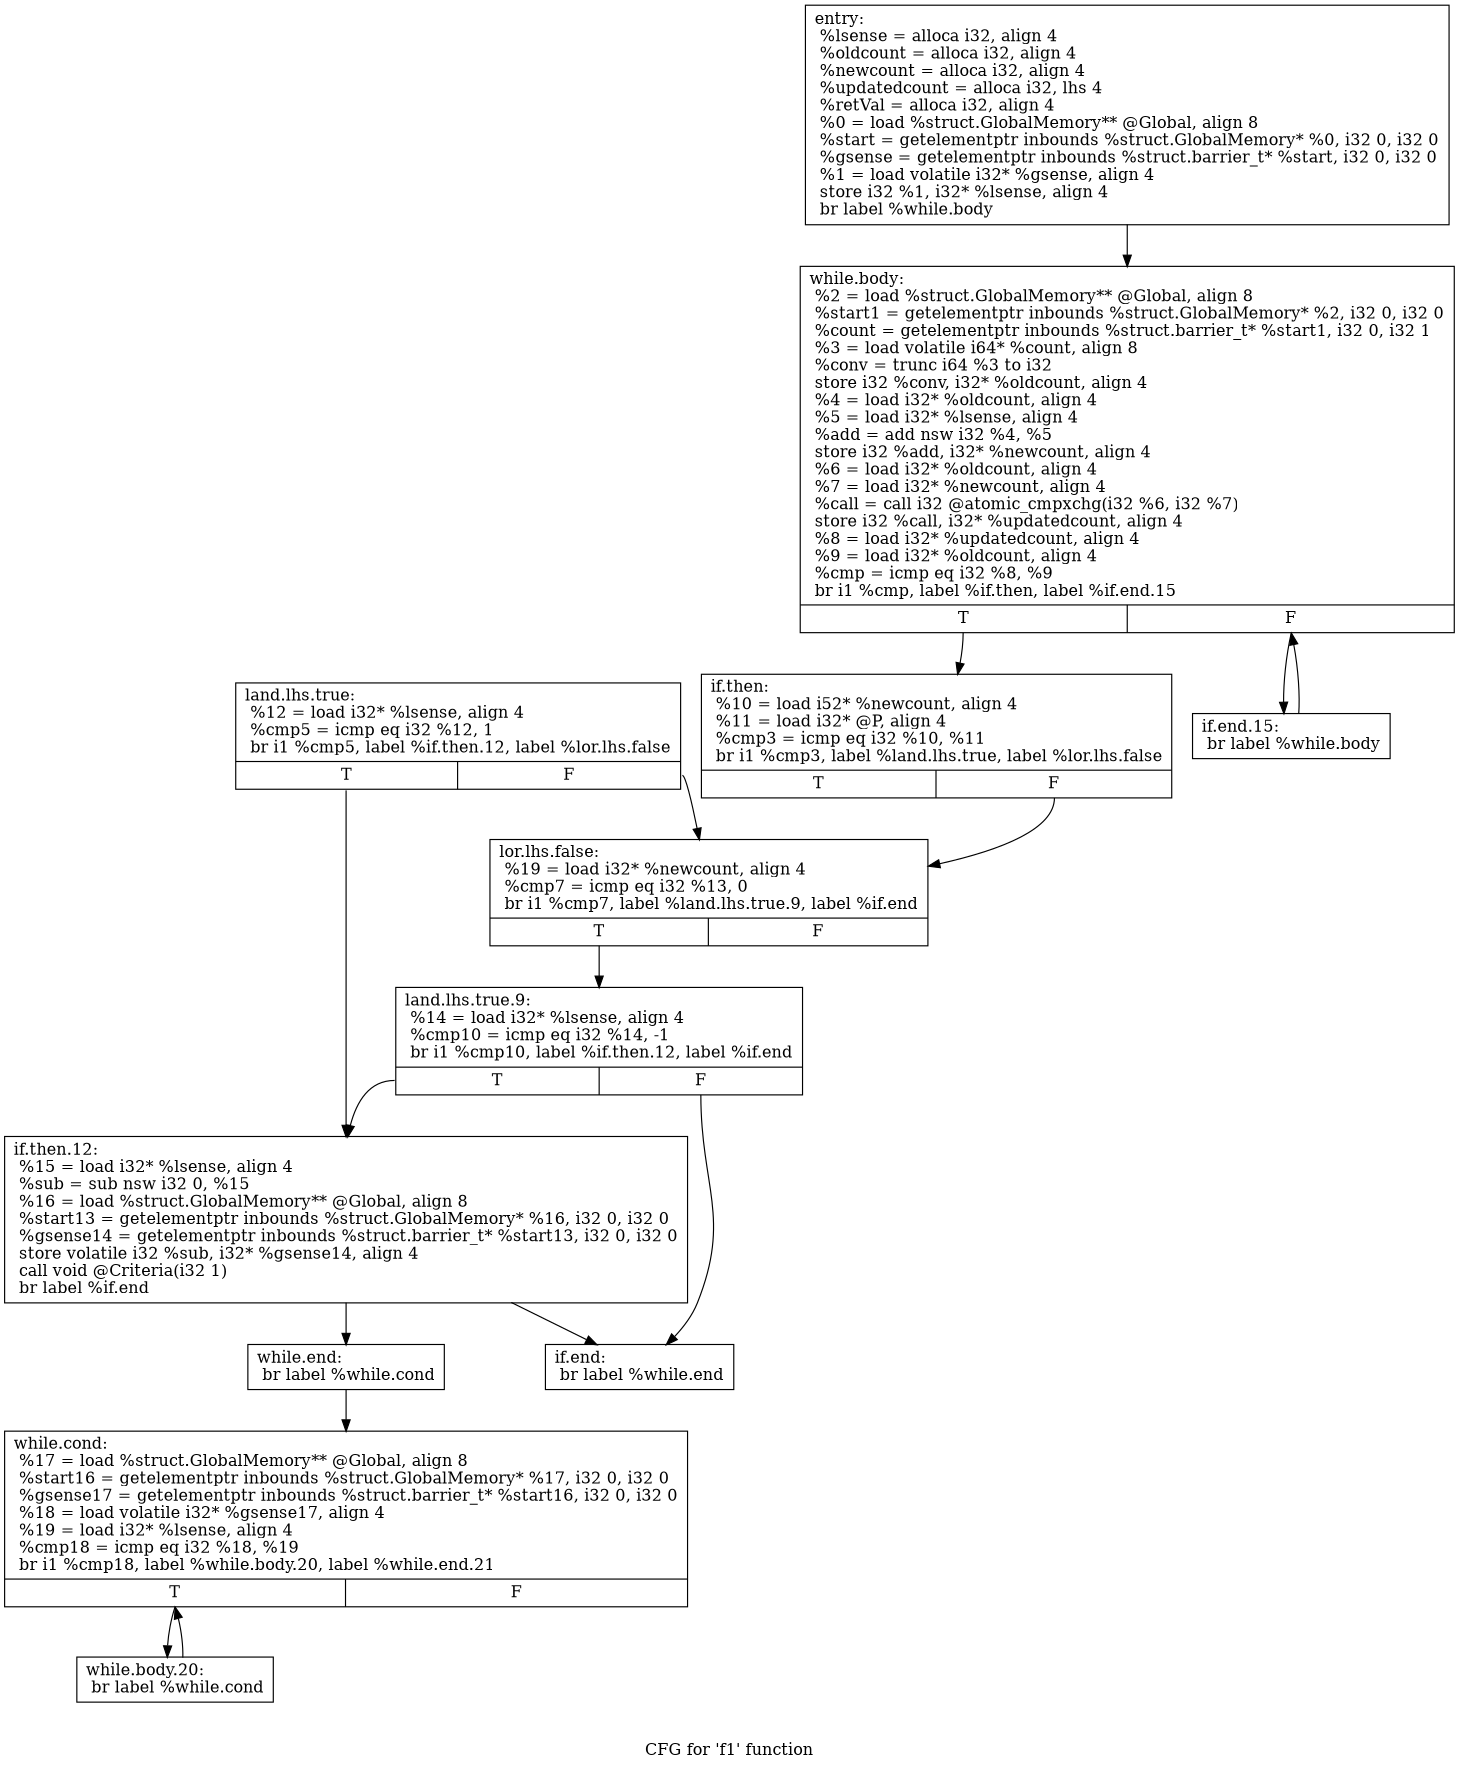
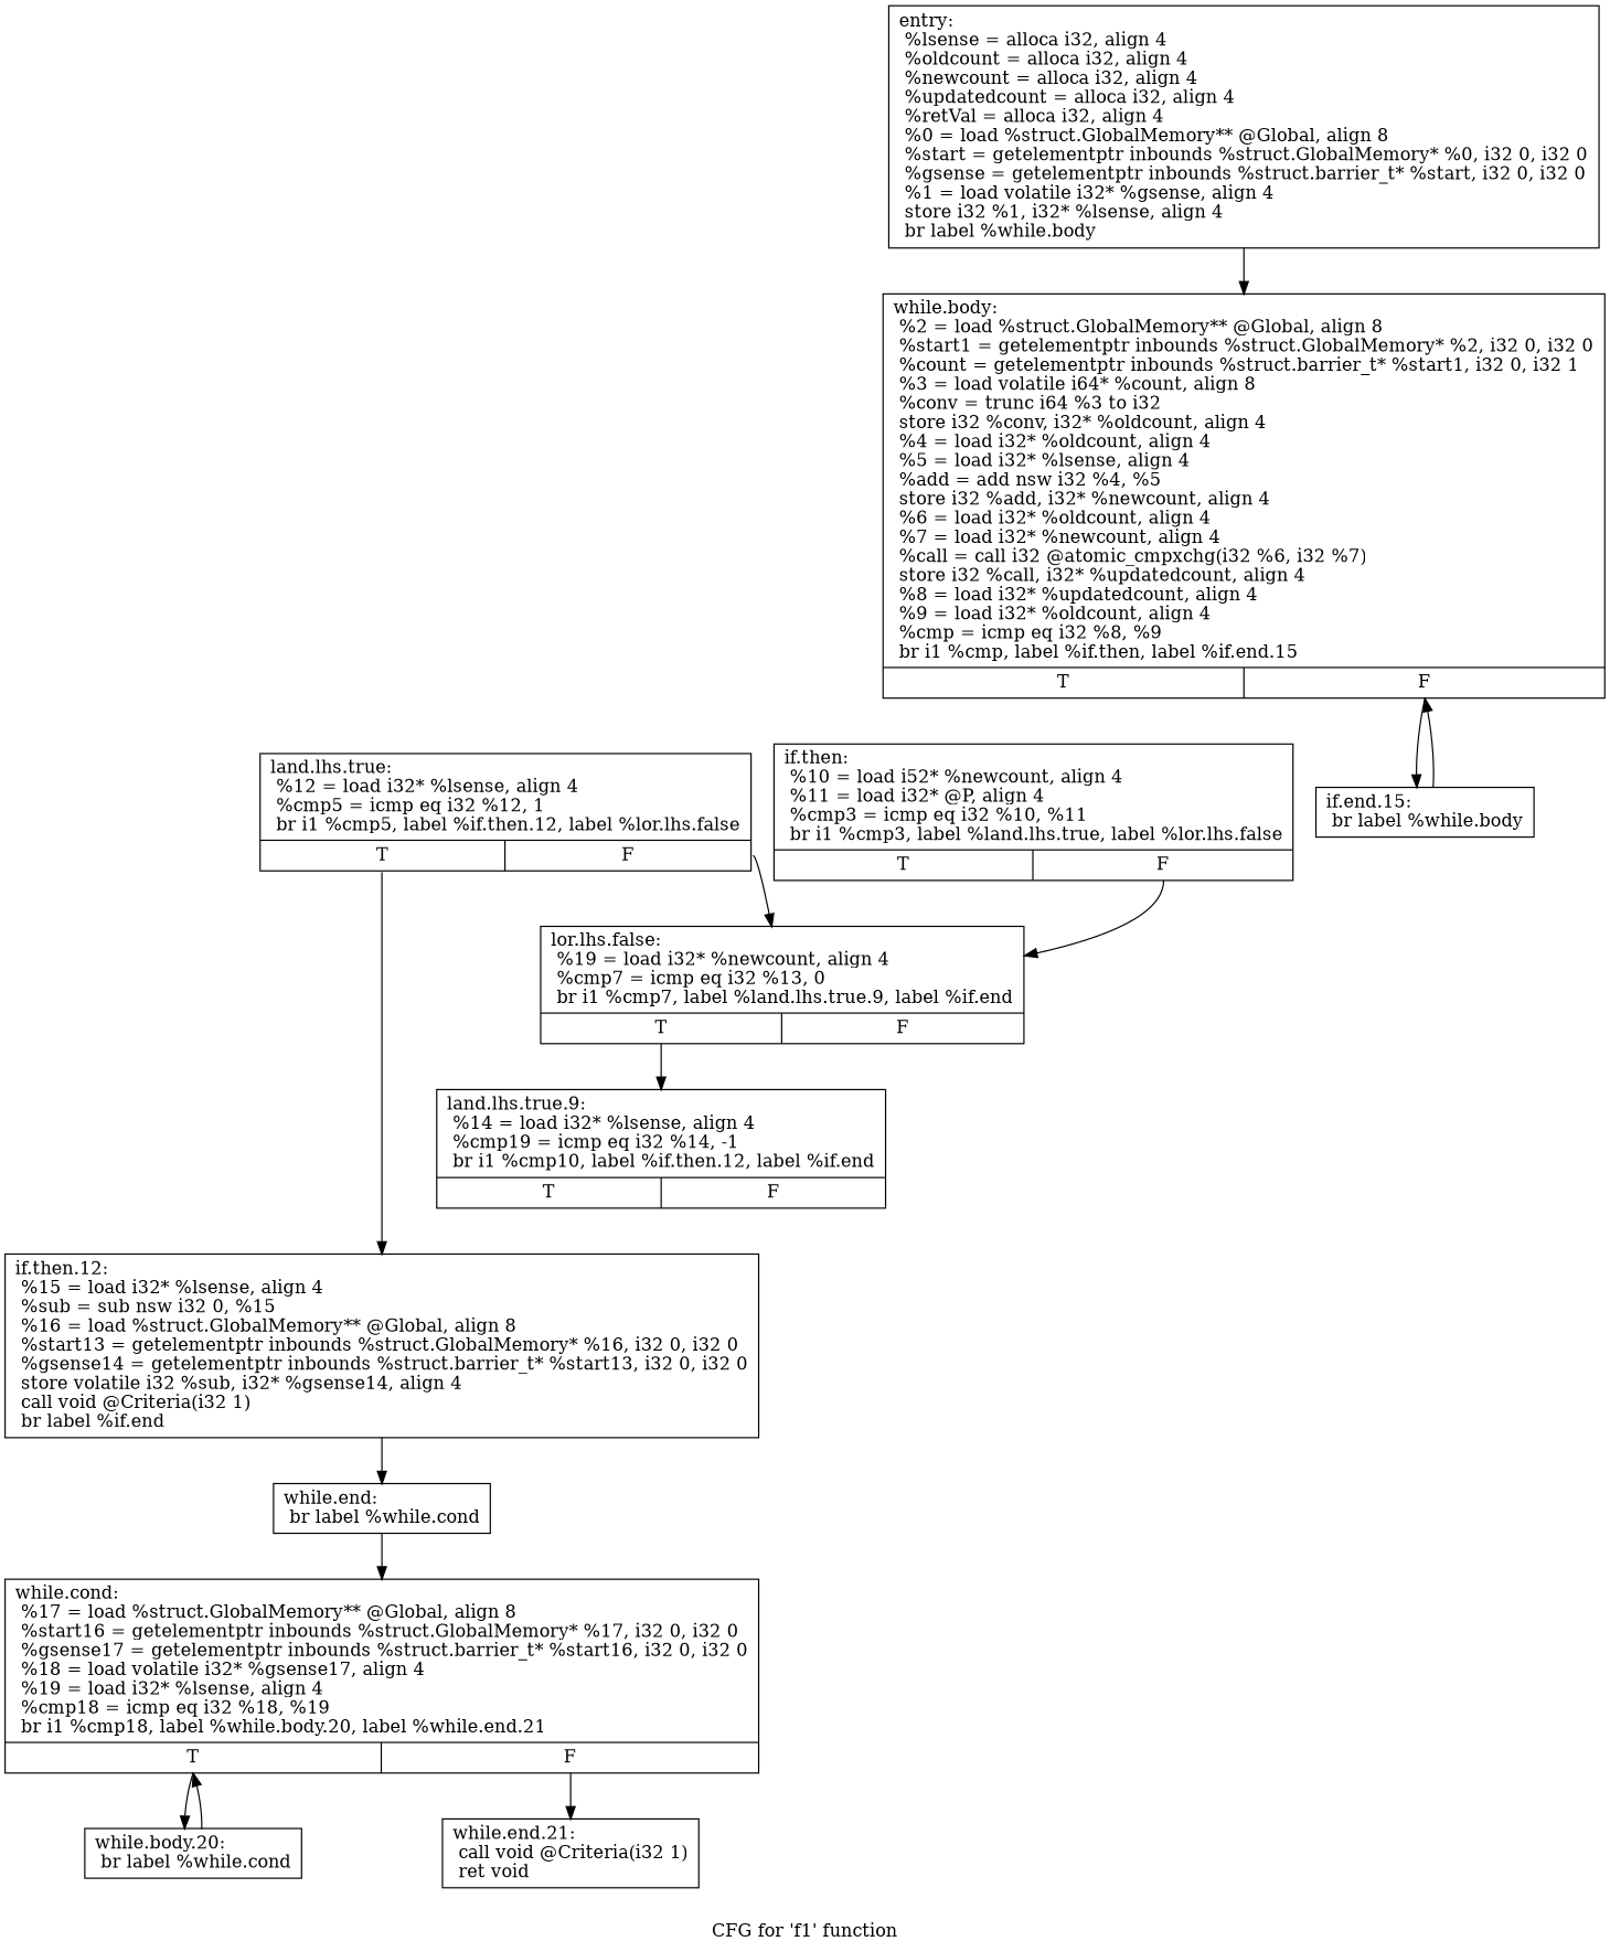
  digraph {
    label="CFG for 'f1' function"
    node [shape=record]
-   n1 [label="{entry:\l  %lsense = alloca i32, align 4\l  %oldcount = alloca i32, align 4\l  %newcount = alloca i32, align 4\l  %updatedcount = alloca i32, lhs 4\l  %retVal = alloca i32, align 4\l  %0 = load %struct.GlobalMemory** @Global, align 8\l  %start = getelementptr inbounds %struct.GlobalMemory* %0, i32 0, i32 0\l  %gsense = getelementptr inbounds %struct.barrier_t* %start, i32 0, i32 0\l  %1 = load volatile i32* %gsense, align 4\l  store i32 %1, i32* %lsense, align 4\l  br label %while.body\l}"]
+   n1 [label="{entry:\l  %lsense = alloca i32, align 4\l  %oldcount = alloca i32, align 4\l  %newcount = alloca i32, align 4\l  %updatedcount = alloca i32, align 4\l  %retVal = alloca i32, align 4\l  %0 = load %struct.GlobalMemory** @Global, align 8\l  %start = getelementptr inbounds %struct.GlobalMemory* %0, i32 0, i32 0\l  %gsense = getelementptr inbounds %struct.barrier_t* %start, i32 0, i32 0\l  %1 = load volatile i32* %gsense, align 4\l  store i32 %1, i32* %lsense, align 4\l  br label %while.body\l}"]
    n2 [label="{while.body:                                       \l  %2 = load %struct.GlobalMemory** @Global, align 8\l  %start1 = getelementptr inbounds %struct.GlobalMemory* %2, i32 0, i32 0\l  %count = getelementptr inbounds %struct.barrier_t* %start1, i32 0, i32 1\l  %3 = load volatile i64* %count, align 8\l  %conv = trunc i64 %3 to i32\l  store i32 %conv, i32* %oldcount, align 4\l  %4 = load i32* %oldcount, align 4\l  %5 = load i32* %lsense, align 4\l  %add = add nsw i32 %4, %5\l  store i32 %add, i32* %newcount, align 4\l  %6 = load i32* %oldcount, align 4\l  %7 = load i32* %newcount, align 4\l  %call = call i32 @atomic_cmpxchg(i32 %6, i32 %7)\l  store i32 %call, i32* %updatedcount, align 4\l  %8 = load i32* %updatedcount, align 4\l  %9 = load i32* %oldcount, align 4\l  %cmp = icmp eq i32 %8, %9\l  br i1 %cmp, label %if.then, label %if.end.15\l|{<s0>T|<s1>F}}"]
    n3 [label="{if.then:                                          \l  %10 = load i52* %newcount, align 4\l  %11 = load i32* @P, align 4\l  %cmp3 = icmp eq i32 %10, %11\l  br i1 %cmp3, label %land.lhs.true, label %lor.lhs.false\l|{<s0>T|<s1>F}}"]
    n4 [label="{if.end.15:                                        \l  br label %while.body\l}"]
    n5 [label="{lor.lhs.false:                                    \l  %19 = load i32* %newcount, align 4\l  %cmp7 = icmp eq i32 %13, 0\l  br i1 %cmp7, label %land.lhs.true.9, label %if.end\l|{<s0>T|<s1>F}}"]
    n6 [label="{land.lhs.true:                                    \l  %12 = load i32* %lsense, align 4\l  %cmp5 = icmp eq i32 %12, 1\l  br i1 %cmp5, label %if.then.12, label %lor.lhs.false\l|{<s0>T|<s1>F}}"]
    n7 [label="{if.then.12:                                       \l  %15 = load i32* %lsense, align 4\l  %sub = sub nsw i32 0, %15\l  %16 = load %struct.GlobalMemory** @Global, align 8\l  %start13 = getelementptr inbounds %struct.GlobalMemory* %16, i32 0, i32 0\l  %gsense14 = getelementptr inbounds %struct.barrier_t* %start13, i32 0, i32 0\l  store volatile i32 %sub, i32* %gsense14, align 4\l  call void @Criteria(i32 1)\l  br label %if.end\l}"]
-   n8 [label="{land.lhs.true.9:                                  \l  %14 = load i32* %lsense, align 4\l  %cmp10 = icmp eq i32 %14, -1\l  br i1 %cmp10, label %if.then.12, label %if.end\l|{<s0>T|<s1>F}}"]
-   n9 [label="{if.end:                                           \l  br label %while.end\l}"]
+   n8 [label="{land.lhs.true.9:                                  \l  %14 = load i32* %lsense, align 4\l  %cmp19 = icmp eq i32 %14, -1\l  br i1 %cmp10, label %if.then.12, label %if.end\l|{<s0>T|<s1>F}}"]
    n10 [label="{while.end:                                        \l  br label %while.cond\l}"]
    n11 [label="{while.cond:                                       \l  %17 = load %struct.GlobalMemory** @Global, align 8\l  %start16 = getelementptr inbounds %struct.GlobalMemory* %17, i32 0, i32 0\l  %gsense17 = getelementptr inbounds %struct.barrier_t* %start16, i32 0, i32 0\l  %18 = load volatile i32* %gsense17, align 4\l  %19 = load i32* %lsense, align 4\l  %cmp18 = icmp eq i32 %18, %19\l  br i1 %cmp18, label %while.body.20, label %while.end.21\l|{<s0>T|<s1>F}}"]
    n12 [label="{while.body.20:                                    \l  br label %while.cond\l}"]
+   n13 [label="{while.end.21:                                     \l  call void @Criteria(i32 1)\l  ret void\l}"]
    n1 -> n2
-   n2 -> n3 [tailport=s0]
    n2 -> n4 [tailport=s1]
    n3 -> n5 [tailport=s1]
    n4 -> n2
    n5 -> n8 [tailport=s0]
    n6 -> n5 [tailport=s1]
    n6 -> n7 [tailport=s0]
-   n7 -> n9
    n7 -> n10
-   n8 -> n7 [tailport=s0]
-   n8 -> n9 [tailport=s1]
    n10 -> n11
    n11 -> n12 [tailport=s0]
+   n11 -> n13 [tailport=s1]
    n12 -> n11
  }
